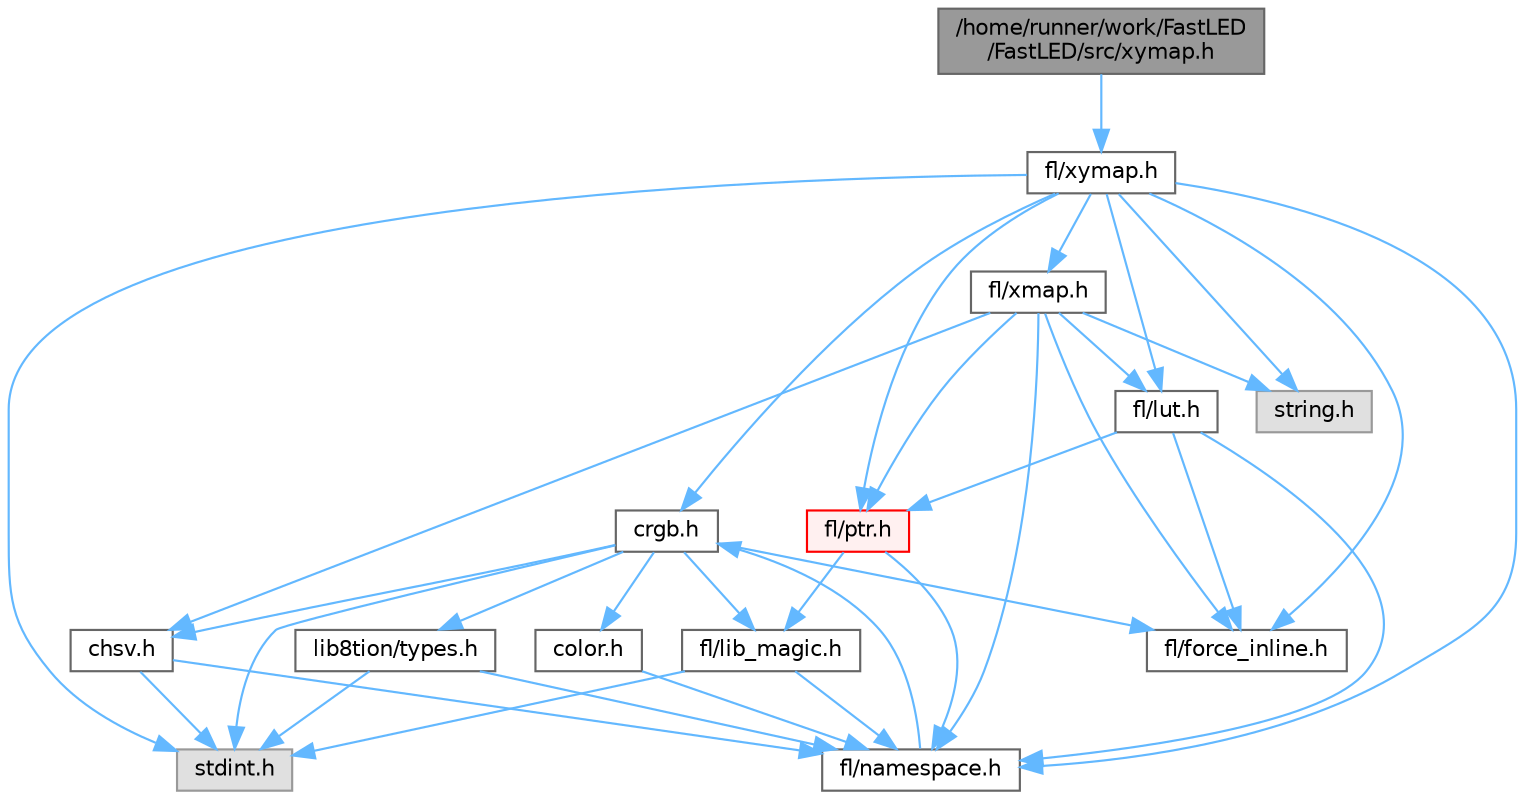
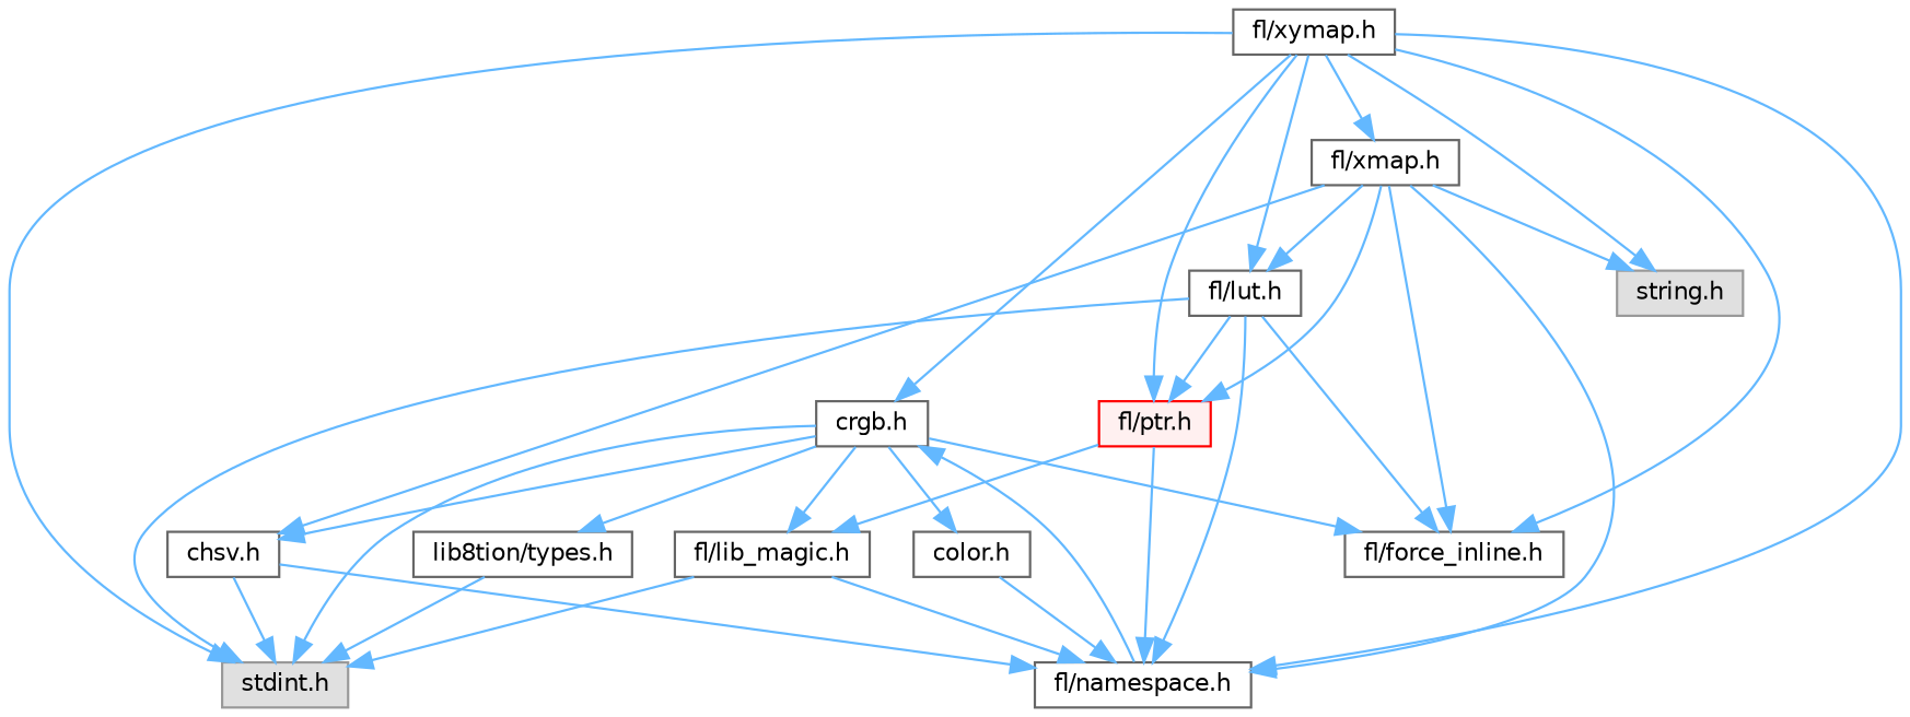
  digraph {
    node [color=grey40 fillcolor=white fontname=Helvetica fontsize=10 shape=box style=filled]
    edge [color=steelblue1 fontname=Helvetica fontsize=10 labelfontname=Helvetica labelfontsize=10 style=solid]
-   n1 [color=gray40 fillcolor=grey60 fontcolor=black height=0.2 label="/home/runner/work/FastLED\l/FastLED/src/xymap.h" width=0.4]
    n2 [height=0.2 label="fl/xymap.h" width=0.4]
    n3 [color=grey60 fillcolor="#E0E0E0" height=0.2 label="stdint.h" width=0.4]
    n4 [color=grey60 fillcolor="#E0E0E0" height=0.2 label="string.h" width=0.4]
    n5 [height=0.2 label="crgb.h" width=0.4]
    n6 [height=0.2 label="fl/namespace.h" width=0.4]
    n7 [height=0.2 label="fl/force_inline.h" width=0.4]
    n8 [height=0.2 label="fl/lut.h" width=0.4]
    n9 [color=red fillcolor="#FFF0F0" height=0.2 label="fl/ptr.h" width=0.4]
    n10 [height=0.2 label="fl/xmap.h" width=0.4]
    n11 [height=0.2 label="chsv.h" width=0.4]
    n12 [height=0.2 label="color.h" width=0.4]
    n13 [height=0.2 label="lib8tion/types.h" width=0.4]
    n14 [height=0.2 label="fl/lib_magic.h" width=0.4]
-   n1 -> n2
    n2 -> n3
    n2 -> n4
    n2 -> n5
    n2 -> n6
    n2 -> n7
    n2 -> n8
    n2 -> n9
    n2 -> n10
    n5 -> n3
    n5 -> n7
    n5 -> n11
    n5 -> n12
    n5 -> n13
    n5 -> n14
    n6 -> n5
+   n8 -> n3
    n8 -> n6
    n8 -> n7
    n8 -> n9
    n9 -> n6
    n9 -> n14
    n10 -> n4
    n10 -> n6
    n10 -> n7
    n10 -> n8
    n10 -> n9
    n10 -> n11
    n11 -> n3
    n11 -> n6
    n12 -> n6
    n13 -> n3
-   n13 -> n6
    n14 -> n3
    n14 -> n6
  }
